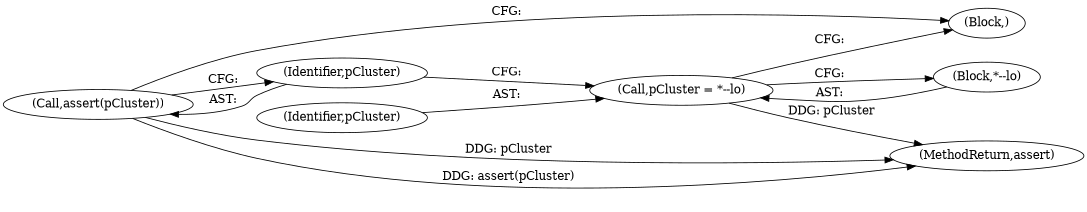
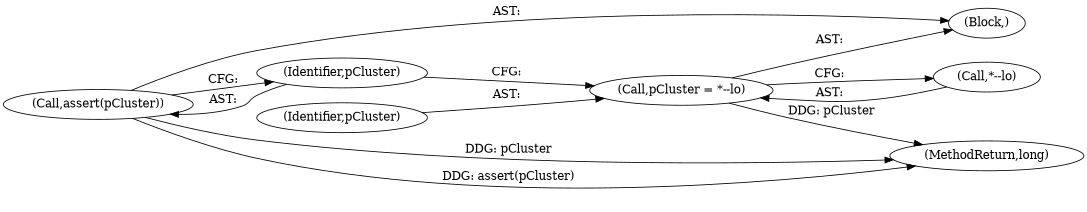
  digraph {
    rankdir=LR
    n1 [label="(Call,assert(pCluster))"]
    n2 [label="(Identifier,pCluster)"]
    n3 [label="(Block,)"]
-   n4 [label="(MethodReturn,assert)"]
+   n4 [label="(MethodReturn,long)"]
    n5 [label="(Call,pCluster = *--lo)"]
-   n6 [label="(Block,*--lo)"]
+   n6 [label="(Call,*--lo)"]
    n7 [label="(Identifier,pCluster)"]
    n1 -> n2 [label="CFG: "]
-   n1 -> n3 [label="CFG: "]
+   n1 -> n3 [label="AST: "]
    n1 -> n4 [label="DDG: pCluster"]
    n1 -> n4 [label="DDG: assert(pCluster)"]
    n2 -> n1 [label="AST: "]
    n2 -> n5 [label="CFG: "]
-   n5 -> n3 [label="CFG: "]
+   n5 -> n3 [label="AST: "]
    n5 -> n4 [label="DDG: pCluster"]
    n5 -> n6 [label="CFG: "]
    n6 -> n5 [label="AST: "]
    n7 -> n5 [label="AST: "]
  }
